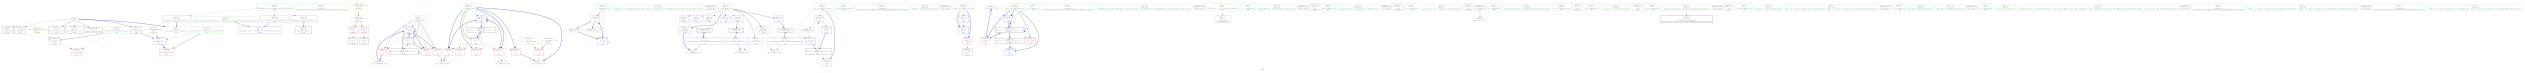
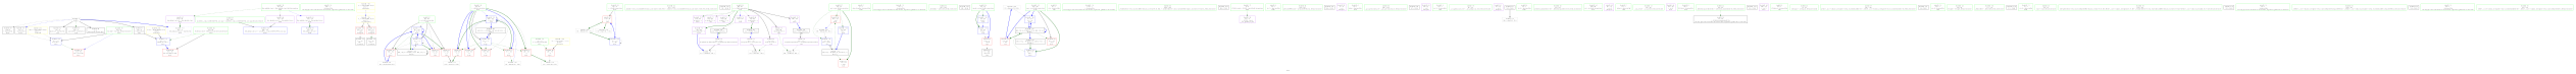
  digraph {
    fontname="Open Sans"
    label=SVFG
    node [color=green fontname="Open Sans" shape=record]
    edge [color=gray40 fontname="Open Sans" style=bold]
    n1 [color=grey label="{NodeID: 0\nNullPtr}"]
    n2 [color=black label="{NodeID: 48\n2\<--3\ndummyVal\<--dummyVal\n}"]
    n3 [color=black label="{NodeID: 49\n154\<--3\n\<--dummyVal\nmain\n}"]
    n4 [color=black label="{NodeID: 50\n155\<--3\n\<--dummyVal\nmain\n}"]
    n5 [color=black label="{NodeID: 51\n157\<--3\n\<--dummyVal\nmain\n}"]
    n6 [color=black label="{NodeID: 52\n216\<--3\nlpad.val\<--dummyVal\nmain\n}"]
    n7 [color=black label="{NodeID: 53\n217\<--3\nlpad.val38\<--dummyVal\nmain\n}"]
    n8 [color=blue label="{NodeID: 101\n253\<--3\nllvm.global_ctors_2\<--dummyVal\nGlob }" style=dotted]
    n9 [color=blue label="{NodeID: 109\n90\<--155\nexn.slot\<--\nmain\n}"]
    n10 [color=blue label="{NodeID: 110\n92\<--157\nehselector.slot\<--\nmain\n}"]
    n11 [color=red label="{NodeID: 97\n214\<--90\nexn\<--exn.slot\nmain\n}"]
    n12 [color=red label="{NodeID: 98\n215\<--92\nsel\<--ehselector.slot\nmain\n}"]
    n13 [label="{NodeID: 14\n98\<--1\n\<--dummyObj\nCan only get source location for instruction, argument, global var or function.}"]
    n14 [color=yellow label="{NodeID: 194\n2V_1 = ENCHI(MR_2V_0)\npts\{1 \}\nFun[main]|{<s0>5}}" style=double]
    n15 [color=yellow label="{NodeID: 193\n2V_1 = ENCHI(MR_2V_0)\npts\{1 \}\nFun[_Z5inputv]}" style=double]
    n16 [color=red label="{NodeID: 80\n54\<--12\n\<--stdin\n_Z5inputv\n}"]
    n17 [color=red label="{NodeID: 81\n60\<--17\n\<--stdout\n_Z5inputv\n}"]
    n18 [color=black label="{NodeID: 55\n57\<--54\ncall\<--\n_Z5inputv\n}"]
    n19 [color=black label="{NodeID: 56\n63\<--60\ncall1\<--\n_Z5inputv\n}"]
    n20 [color=blue label="{NodeID: 111\n82\<--167\nj\<--inc15\nmain\n}"]
    n21 [color=red label="{NodeID: 92\n137\<--82\n\<--j\nmain\n}"]
    n22 [color=red label="{NodeID: 93\n143\<--82\n\<--j\nmain\n}"]
    n23 [color=red label="{NodeID: 94\n166\<--82\n\<--j\nmain\n}"]
    n24 [color=blue label="{NodeID: 107\n82\<--119\nj\<--\nmain\n}"]
    n25 [color=black label="{NodeID: 186\nMR_15V_2 = PHI(MR_15V_3, MR_15V_1, )\npts\{83 \}\n}"]
    n26 [color=grey label="{NodeID: 177\n139 = cmp(137, 138, )\n}"]
    n27 [color=grey label="{NodeID: 167\n167 = Binary(166, 98, )\n}"]
    n28 [label="{NodeID: 28\n76\<--77\nt\<--t_field_insensitive\nmain\n}"]
    n29 [color=red label="{NodeID: 85\n114\<--76\n\<--t\nmain\n}"]
    n30 [color=blue label="{NodeID: 104\n76\<--115\nt\<--dec\nmain\n}"]
    n31 [color=grey label="{NodeID: 169\n115 = Binary(114, 116, )\n}"]
    n32 [color=grey label="{NodeID: 176\n118 = cmp(114, 119, )\n}"]
    n33 [label="{NodeID: 42\n177\<--178\n_ZStlsISt11char_traitsIcEERSt13basic_ostreamIcT_ES5_PKc\<--_ZStlsISt11char_traitsIcEERSt13basic_ostreamIcT_ES5_PKc_field_insensitive\n}"]
    n34 [color=black label="{NodeID: 222\n176 = PHI()\n}"]
    n35 [color=purple label="{NodeID: 70\n133\<--86\narrayidx\<--s\nmain\n}"]
    n36 [color=red label="{NodeID: 84\n192\<--74\n\<--test\nmain\n}"]
    n37 [color=grey label="{NodeID: 166\n193 = Binary(192, 98, )\n}"]
    n38 [color=blue label="{NodeID: 113\n74\<--193\ntest\<--inc29\nmain\n}"]
    n39 [color=black label="{NodeID: 183\nMR_7V_3 = PHI(MR_7V_4, MR_7V_2, )\npts\{75 \}\n}"]
    n40 [label="{NodeID: 1\n7\<--1\n__dso_handle\<--dummyObj\nGlob }"]
    n41 [label="{NodeID: 15\n116\<--1\n\<--dummyObj\nCan only get source location for instruction, argument, global var or function.}"]
    n42 [color=blue label="{NodeID: 112\n80\<--172\ni\<--inc17\nmain\n}"]
    n43 [color=red label="{NodeID: 87\n128\<--80\n\<--i\nmain\n}"]
    n44 [color=red label="{NodeID: 88\n132\<--80\n\<--i\nmain\n}"]
    n45 [color=red label="{NodeID: 89\n138\<--80\n\<--i\nmain\n}"]
    n46 [color=red label="{NodeID: 90\n141\<--80\n\<--i\nmain\n}"]
    n47 [color=red label="{NodeID: 91\n171\<--80\n\<--i\nmain\n}"]
    n48 [color=black label="{NodeID: 185\nMR_13V_2 = PHI(MR_13V_4, MR_13V_1, )\npts\{81 \}\n}"]
    n49 [color=grey label="{NodeID: 174\n130 = cmp(128, 129, )\n}"]
    n50 [color=grey label="{NodeID: 170\n172 = Binary(171, 98, )\n}"]
    n51 [color=blue label="{NodeID: 106\n80\<--119\ni\<--\nmain\n}"]
    n52 [label="{NodeID: 29\n78\<--79\nn\<--n_field_insensitive\nmain\n}"]
    n53 [color=red label="{NodeID: 86\n129\<--78\n\<--n\nmain\n}"]
    n54 [label="{NodeID: 43\n181\<--182\n_ZNSolsEx\<--_ZNSolsEx_field_insensitive\n}"]
    n55 [color=black label="{NodeID: 223\n180 = PHI()\n}"]
    n56 [color=black label="{NodeID: 57\n71\<--206\nmain_ret\<--\nmain\n}"]
    n57 [color=purple label="{NodeID: 71\n142\<--86\narrayidx10\<--s\nmain\n}"]
    n58 [color=grey label="{NodeID: 168\n151 = Binary(150, 98, )\n}"]
    n59 [color=blue label="{NodeID: 108\n84\<--151\nans\<--inc\nmain\n}"]
    n60 [color=black label="{NodeID: 191\nMR_17V_4 = PHI(MR_17V_6, MR_17V_3, )\npts\{85 \}\n}"]
    n61 [color=red label="{NodeID: 95\n150\<--84\n\<--ans\nmain\n}"]
    n62 [color=red label="{NodeID: 96\n185\<--84\n\<--ans\nmain\n}"]
    n63 [color=black label="{NodeID: 187\nMR_17V_2 = PHI(MR_17V_4, MR_17V_1, )\npts\{85 \}\n}"]
    n64 [label="{NodeID: 2\n8\<--1\n.str\<--dummyObj\nGlob }"]
    n65 [color=blue label="{NodeID: 99\n251\<--25\nllvm.global_ctors_0\<--\nGlob }"]
    n66 [label="{NodeID: 16\n119\<--1\n\<--dummyObj\nCan only get source location for instruction, argument, global var or function.}"]
    n67 [color=red label="{NodeID: 83\n179\<--74\n\<--test\nmain\n}"]
    n68 [label="{NodeID: 30\n80\<--81\ni\<--i_field_insensitive\nmain\n}"]
    n69 [label="{NodeID: 44\n188\<--189\n_ZSt4endlIcSt11char_traitsIcEERSt13basic_ostreamIT_T0_ES6_\<--_ZSt4endlIcSt11char_traitsIcEERSt13basic_ostreamIT_T0_ES6__field_insensitive\n}"]
    n70 [color=black label="{NodeID: 224\n184 = PHI()\n}"]
    n71 [color=purple label="{NodeID: 58\n35\<--4\n\<--_ZStL8__ioinit\n__cxx_global_var_init\n}"]
    n72 [color=purple label="{NodeID: 72\n144\<--86\narrayidx11\<--s\nmain\n}"]
    n73 [label="{NodeID: 3\n10\<--1\n.str.1\<--dummyObj\nGlob }"]
    n74 [color=blue label="{NodeID: 100\n252\<--26\nllvm.global_ctors_1\<--_GLOBAL__sub_I_iceWelloff760_2_0.cpp\nGlob }"]
    n75 [label="{NodeID: 17\n4\<--6\n_ZStL8__ioinit\<--_ZStL8__ioinit_field_insensitive\nGlob }"]
    n76 [color=blue label="{NodeID: 114\n72\<--95\nretval\<--\nmain\n}"]
    n77 [color=red label="{NodeID: 82\n206\<--72\n\<--retval\nmain\n}"]
    n78 [label="{NodeID: 31\n82\<--83\nj\<--j_field_insensitive\nmain\n}"]
    n79 [label="{NodeID: 45\n190\<--191\n_ZNSolsEPFRSoS_E\<--_ZNSolsEPFRSoS_E_field_insensitive\n}"]
    n80 [color=black label="{NodeID: 225\n186 = PHI()\n}"]
    n81 [color=purple label="{NodeID: 59\n55\<--8\n\<--.str\n_Z5inputv\n}"]
    n82 [color=purple label="{NodeID: 73\n162\<--86\narray.begin32\<--s\nmain\n}"]
    n83 [color=grey label="{NodeID: 173\n211 = cmp(209, 162, )\n}"]
    n84 [label="{NodeID: 4\n12\<--1\nstdin\<--dummyObj\nGlob }"]
    n85 [label="{NodeID: 18\n24\<--28\nllvm.global_ctors\<--llvm.global_ctors_field_insensitive\nGlob }"]
    n86 [color=purple label="{NodeID: 65\n251\<--24\nllvm.global_ctors_0\<--llvm.global_ctors\nGlob }"]
    n87 [color=purple label="{NodeID: 66\n252\<--24\nllvm.global_ctors_1\<--llvm.global_ctors\nGlob }"]
    n88 [color=purple label="{NodeID: 67\n253\<--24\nllvm.global_ctors_2\<--llvm.global_ctors\nGlob }"]
    n89 [color=yellow label="{NodeID: 198\n11V_1 = ENCHI(MR_11V_0)\npts\{79 \}\nFun[main]}" style=double]
    n90 [label="{NodeID: 32\n84\<--85\nans\<--ans_field_insensitive\nmain\n}"]
    n91 [color=blue label="{NodeID: 105\n84\<--119\nans\<--\nmain\n}"]
    n92 [label="{NodeID: 46\n224\<--225\n__gxx_personality_v0\<--__gxx_personality_v0_field_insensitive\n}"]
    n93 [color=black label="{NodeID: 226\n187 = PHI()\n}"]
    n94 [color=purple label="{NodeID: 60\n56\<--10\n\<--.str.1\n_Z5inputv\n}"]
    n95 [color=purple label="{NodeID: 74\n163\<--86\n\<--s\nmain\n}"]
    n96 [color=black label="{NodeID: 165\n208 = PHI(163, 209, )\n}"]
    n97 [color=purple label="{NodeID: 79\n209\<--208\narraydestroy.element35\<--arraydestroy.elementPast34\nmain\n}"]
    n98 [color=grey label="{NodeID: 171\n204 = cmp(202, 198, )\n}"]
    n99 [label="{NodeID: 5\n13\<--1\n.str.2\<--dummyObj\nGlob }"]
    n100 [color=blue label="{NodeID: 102\n72\<--95\nretval\<--\nmain\n}"]
    n101 [label="{NodeID: 19\n29\<--30\n__cxx_global_var_init\<--__cxx_global_var_init_field_insensitive\n}"]
    n102 [label="{NodeID: 33\n86\<--87\ns\<--s_field_insensitive\nmain\n}"]
    n103 [color=purple label="{NodeID: 68\n99\<--86\narray.begin\<--s\nmain\n}"]
    n104 [color=purple label="{NodeID: 69\n100\<--86\narrayctor.end\<--s\nmain\n}"]
    n105 [color=purple label="{NodeID: 75\n198\<--86\narray.begin30\<--s\nmain\n}"]
    n106 [color=purple label="{NodeID: 76\n199\<--86\n\<--s\nmain\n}"]
    n107 [color=black label="{NodeID: 163\n102 = PHI(99, 103, )\n}"]
    n108 [color=grey label="{NodeID: 175\n107 = cmp(103, 100, )\n}"]
    n109 [color=black label="{NodeID: 164\n201 = PHI(199, 202, )\n}"]
    n110 [color=purple label="{NodeID: 77\n103\<--102\narrayctor.next\<--arrayctor.cur\nmain\n}"]
    n111 [color=purple label="{NodeID: 78\n202\<--201\narraydestroy.element\<--arraydestroy.elementPast\nmain\n}"]
    n112 [label="{NodeID: 47\n26\<--247\n_GLOBAL__sub_I_iceWelloff760_2_0.cpp\<--_GLOBAL__sub_I_iceWelloff760_2_0.cpp_field_insensitive\n}"]
    n113 [color=purple label="{NodeID: 61\n61\<--13\n\<--.str.2\n_Z5inputv\n}"]
    n114 [color=grey label="{NodeID: 172\n148 = cmp(145, 95, )\n}"]
    n115 [label="{NodeID: 6\n15\<--1\n.str.3\<--dummyObj\nGlob }"]
    n116 [color=blue label="{NodeID: 103\n74\<--98\ntest\<--\nmain\n}"]
    n117 [label="{NodeID: 20\n33\<--34\n_ZNSt8ios_base4InitC1Ev\<--_ZNSt8ios_base4InitC1Ev_field_insensitive\n}"]
    n118 [label="{NodeID: 34\n88\<--89\nstr\<--str_field_insensitive\nmain\n}"]
    n119 [color=purple label="{NodeID: 62\n62\<--15\n\<--.str.3\n_Z5inputv\n}"]
    n120 [label="{NodeID: 7\n17\<--1\nstdout\<--dummyObj\nGlob }"]
    n121 [label="{NodeID: 21\n39\<--40\n__cxa_atexit\<--__cxa_atexit_field_insensitive\n}"]
    n122 [label="{NodeID: 35\n90\<--91\nexn.slot\<--exn.slot_field_insensitive\nmain\n}"]
    n123 [color=purple label="{NodeID: 63\n175\<--20\n\<--.str.4\nmain\n}"]
    n124 [label="{NodeID: 8\n18\<--1\n_ZSt3cin\<--dummyObj\nGlob }"]
    n125 [label="{NodeID: 22\n38\<--44\n_ZNSt8ios_base4InitD1Ev\<--_ZNSt8ios_base4InitD1Ev_field_insensitive\n}"]
    n126 [color=black label="{NodeID: 54\n37\<--38\n\<--_ZNSt8ios_base4InitD1Ev\nCan only get source location for instruction, argument, global var or function.}"]
    n127 [color=yellow label="{NodeID: 202\n19V_1 = ENCHI(MR_19V_0)\npts\{91 \}\nFun[main]}" style=double]
    n128 [label="{NodeID: 36\n92\<--93\nehselector.slot\<--ehselector.slot_field_insensitive\nmain\n}"]
    n129 [color=black label="{NodeID: 216\n110 = PHI()\n}"]
    n130 [color=purple label="{NodeID: 64\n183\<--22\n\<--.str.5\nmain\n}"]
    n131 [label="{NodeID: 9\n19\<--1\n_ZSt4cout\<--dummyObj\nGlob }"]
    n132 [label="{NodeID: 23\n51\<--52\n_Z5inputv\<--_Z5inputv_field_insensitive\n}"]
    n133 [color=yellow label="{NodeID: 203\n21V_1 = ENCHI(MR_21V_0)\npts\{93 \}\nFun[main]}" style=double]
    n134 [label="{NodeID: 37\n105\<--106\n_ZNSt7__cxx1112basic_stringIcSt11char_traitsIcESaIcEEC1Ev\<--_ZNSt7__cxx1112basic_stringIcSt11char_traitsIcESaIcEEC1Ev_field_insensitive\n}"]
    n135 [color=black label="{NodeID: 217\n36 = PHI()\n}"]
    n136 [label="{NodeID: 10\n20\<--1\n.str.4\<--dummyObj\nGlob }"]
    n137 [label="{NodeID: 24\n58\<--59\nfreopen\<--freopen_field_insensitive\n}"]
    n138 [label="{NodeID: 38\n111\<--112\n_ZNSirsERx\<--_ZNSirsERx_field_insensitive\n}"]
    n139 [color=black label="{NodeID: 218\n121 = PHI()\n}"]
    n140 [label="{NodeID: 11\n22\<--1\n.str.5\<--dummyObj\nGlob }"]
    n141 [label="{NodeID: 25\n69\<--70\nmain\<--main_field_insensitive\n}"]
    n142 [label="{NodeID: 39\n124\<--125\n_ZSt7getlineIcSt11char_traitsIcESaIcEERSt13basic_istreamIT_T0_ES7_RNSt7__cxx1112basic_stringIS4_S5_T1_EE\<--_ZSt7getlineIcSt11char_traitsIcESaIcEERSt13basic_istreamIT_T0_ES7_RNSt7__cxx1112basic_stringIS4_S5_T1_EE_field_insensitive\n}"]
    n143 [color=black label="{NodeID: 219\n123 = PHI()\n}"]
    n144 [label="{NodeID: 12\n25\<--1\n\<--dummyObj\nCan only get source location for instruction, argument, global var or function.}"]
    n145 [label="{NodeID: 26\n72\<--73\nretval\<--retval_field_insensitive\nmain\n}"]
    n146 [label="{NodeID: 40\n146\<--147\n_ZNKSt7__cxx1112basic_stringIcSt11char_traitsIcESaIcEE7compareERKS4_\<--_ZNKSt7__cxx1112basic_stringIcSt11char_traitsIcESaIcEE7compareERKS4__field_insensitive\n}"]
    n147 [color=black label="{NodeID: 220\n134 = PHI()\n}"]
    n148 [label="{NodeID: 13\n95\<--1\n\<--dummyObj\nCan only get source location for instruction, argument, global var or function.}"]
    n149 [label="{NodeID: 27\n74\<--75\ntest\<--test_field_insensitive\nmain\n}"]
    n150 [label="{NodeID: 41\n160\<--161\n_ZNSt7__cxx1112basic_stringIcSt11char_traitsIcESaIcEED1Ev\<--_ZNSt7__cxx1112basic_stringIcSt11char_traitsIcESaIcEED1Ev_field_insensitive\n}"]
    n151 [color=black label="{NodeID: 221\n145 = PHI()\n}"]
    n1 -> n2
    n1 -> n3 [style=dashed]
    n1 -> n4 [color=blue style=dashed]
    n1 -> n5
    n1 -> n6
    n1 -> n7 [color=darkgreen style=dashed]
    n1 -> n8 [color=blue]
    n4 -> n9 [style=dashed]
    n5 -> n10
    n9 -> n11 [color=darkgreen style=dashed]
    n10 -> n12 [color=blue]
    n14 -> n15 [color=blue style=dashed tailport=s0]
    n15 -> n16
    n15 -> n17
    n16 -> n18 [style=dashed]
    n17 -> n19 [color=darkgreen style=dashed]
    n20 -> n20 [color=blue]
    n20 -> n21 [color=darkgreen]
    n20 -> n22 [color=blue]
    n20 -> n23 [color=darkgreen style=dashed]
    n20 -> n24 [style=dashed]
    n20 -> n25 [color=darkgreen]
    n21 -> n26
    n23 -> n27 [color=blue]
    n24 -> n20 [color=blue]
    n24 -> n21 [style=dashed]
    n24 -> n22 [color=darkgreen]
    n24 -> n23 [style=dashed]
    n24 -> n24 [style=dashed]
    n24 -> n25 [color=blue style=dashed]
    n25 -> n24 [style=dashed]
    n25 -> n25
    n27 -> n20 [color=blue]
    n28 -> n29
    n28 -> n30 [color=blue style=dashed]
    n29 -> n31 [color=darkgreen]
    n29 -> n32 [color=darkgreen]
    n30 -> n29 [color=blue]
    n30 -> n30 [style=dashed]
    n31 -> n30 [color=darkgreen]
    n36 -> n37 [color=blue style=dashed]
    n37 -> n38 [style=dashed]
    n38 -> n39
    n39 -> n36 [color=darkgreen style=dashed]
    n39 -> n38 [style=dashed]
    n39 -> n67 [color=darkgreen style=dashed]
    n42 -> n42
    n42 -> n43 [style=dashed]
    n42 -> n44 [color=blue style=dashed]
    n42 -> n45 [color=darkgreen]
    n42 -> n46 [style=dashed]
    n42 -> n47 [color=darkgreen]
    n42 -> n48 [color=blue]
    n43 -> n49 [color=darkgreen]
    n45 -> n26 [color=darkgreen]
    n47 -> n50 [color=darkgreen style=dashed]
    n48 -> n51 [color=blue]
    n50 -> n42 [color=blue style=dashed]
    n51 -> n42 [style=dashed]
    n51 -> n43 [color=darkgreen style=dashed]
    n51 -> n44 [style=dashed]
    n51 -> n45 [color=darkgreen style=dashed]
    n51 -> n46 [color=darkgreen style=dashed]
    n51 -> n47 [color=darkgreen style=dashed]
    n51 -> n48
    n52 -> n53 [color=darkgreen style=dashed]
    n53 -> n49 [style=dashed]
    n58 -> n59 [style=dashed]
    n59 -> n60 [color=blue]
    n60 -> n59 [color=blue]
    n60 -> n60 [color=blue]
    n60 -> n61 [color=darkgreen]
    n60 -> n62 [color=darkgreen style=dashed]
    n60 -> n63 [color=blue]
    n61 -> n58 [color=blue]
    n63 -> n91 [color=darkgreen]
    n68 -> n42 [color=blue style=dashed]
    n68 -> n43 [color=darkgreen]
-   n68 -> n49 [color=blue]
+   n68 -> n44 [color=blue]
    n68 -> n45 [color=blue]
    n68 -> n46 [color=darkgreen]
    n68 -> n47 [color=blue]
    n68 -> n51
    n75 -> n71 [color=darkgreen style=dashed]
    n76 -> n77 [style=dashed]
    n77 -> n56 [style=dashed]
    n78 -> n20 [style=dashed]
    n78 -> n21
    n78 -> n22 [style=dashed]
    n78 -> n23
    n78 -> n24
    n82 -> n83 [color=blue]
    n85 -> n86 [color=blue style=dashed]
    n85 -> n87 [style=dashed]
    n85 -> n88 [color=darkgreen style=dashed]
    n86 -> n65 [color=darkgreen]
    n87 -> n74
    n88 -> n8 [color=darkgreen]
    n89 -> n53
    n90 -> n59 [color=blue]
    n90 -> n61 [color=blue]
    n90 -> n62
    n90 -> n91 [color=darkgreen]
    n91 -> n60 [color=darkgreen style=dashed]
    n95 -> n96 [style=dashed]
    n96 -> n97 [color=blue]
    n97 -> n83
    n97 -> n96 [color=darkgreen style=dashed]
    n100 -> n76 [color=blue style=dashed]
    n102 -> n35 [color=darkgreen style=dashed]
    n102 -> n57 [style=dashed]
    n102 -> n72 [color=darkgreen style=dashed]
    n102 -> n82 [color=darkgreen]
    n102 -> n95 [color=blue style=dashed]
    n102 -> n103 [style=dashed]
    n102 -> n104
    n102 -> n105
    n102 -> n106
    n103 -> n107 [color=darkgreen]
    n104 -> n108 [color=darkgreen style=dashed]
    n105 -> n98 [color=darkgreen style=dashed]
    n106 -> n109 [color=blue]
    n107 -> n110 [color=blue style=dashed]
    n109 -> n111
    n110 -> n107 [color=blue style=dashed]
    n110 -> n108
    n111 -> n98 [style=dashed]
    n111 -> n109 [style=dashed]
    n112 -> n74
    n116 -> n39 [color=blue]
    n122 -> n9
    n122 -> n11 [color=blue style=dashed]
    n125 -> n126 [color=darkgreen style=dashed]
    n127 -> n9 [style=dashed]
    n128 -> n10 [color=darkgreen style=dashed]
    n128 -> n12
    n133 -> n10
    n145 -> n76 [color=darkgreen]
    n145 -> n77 [color=blue]
    n145 -> n100 [color=darkgreen style=dashed]
    n149 -> n36 [color=darkgreen style=dashed]
    n149 -> n38 [color=darkgreen style=dashed]
    n149 -> n67 [color=darkgreen]
    n149 -> n116 [color=darkgreen style=dashed]
    n151 -> n114
  }
